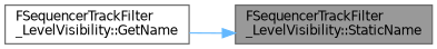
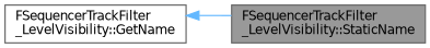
  digraph {
    rankdir=RL
    node [fontname=Helvetica fontsize=10 shape=box style=filled]
    n1 [color=gray40 fillcolor=grey60 fontcolor=black height=0.2 label="FSequencerTrackFilter\l_LevelVisibility::StaticName" width=0.4]
    n2 [color=grey40 fillcolor=white height=0.2 label="FSequencerTrackFilter\l_LevelVisibility::GetName" width=0.4]
-   n1 -> n2 [color=steelblue1 dir=back fontname=Helvetica fontsize=10 labelfontname=Helvetica labelfontsize=10 style=solid]
+   n2 -> n1 [color=steelblue1 dir=back fontname=Helvetica fontsize=10 labelfontname=Helvetica labelfontsize=10 style=solid]
  }
